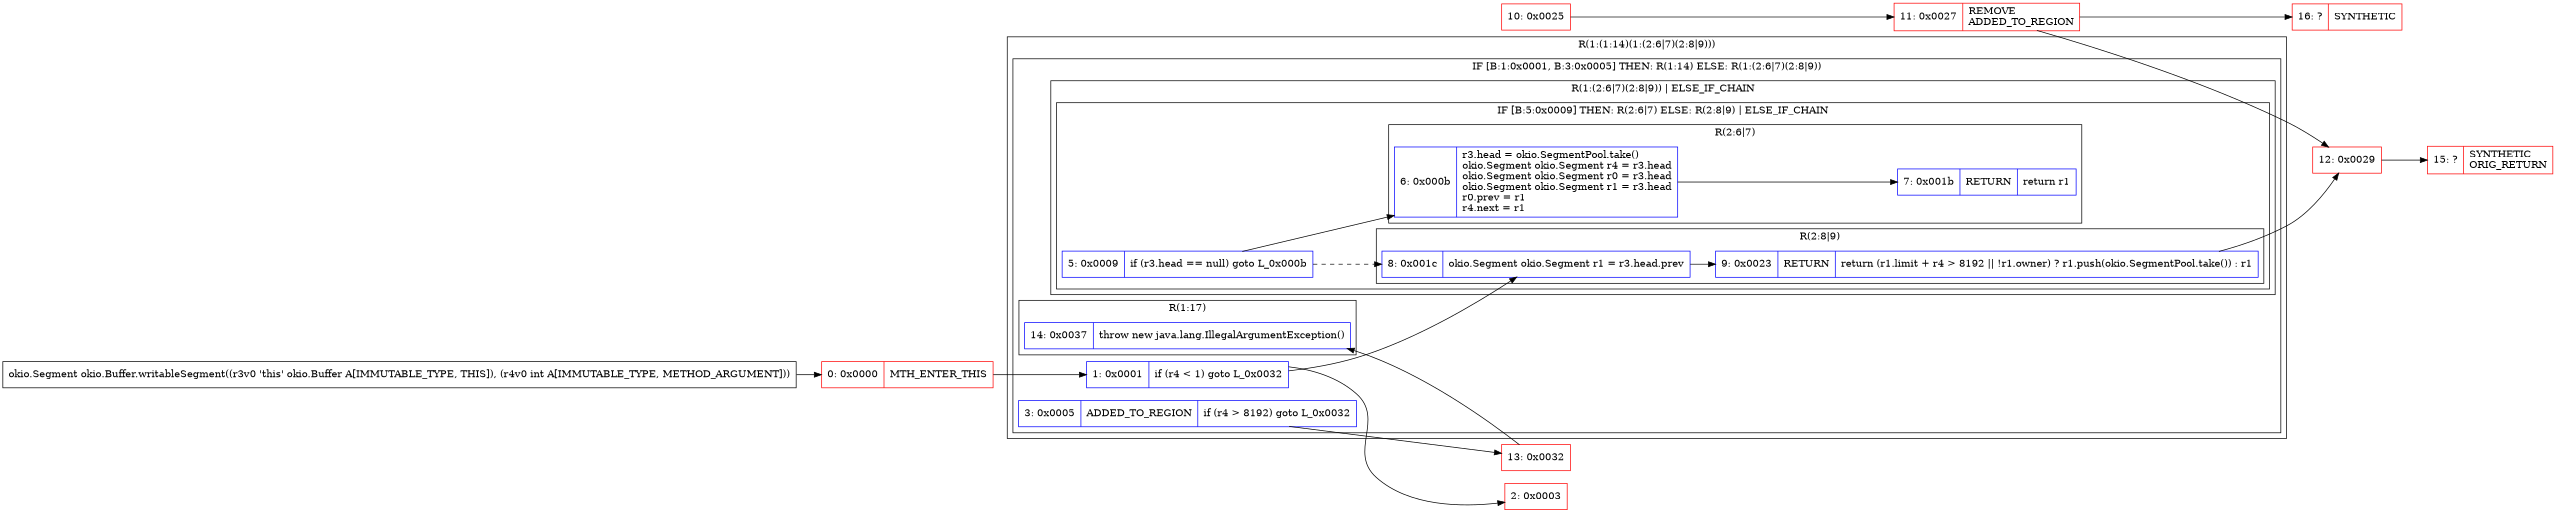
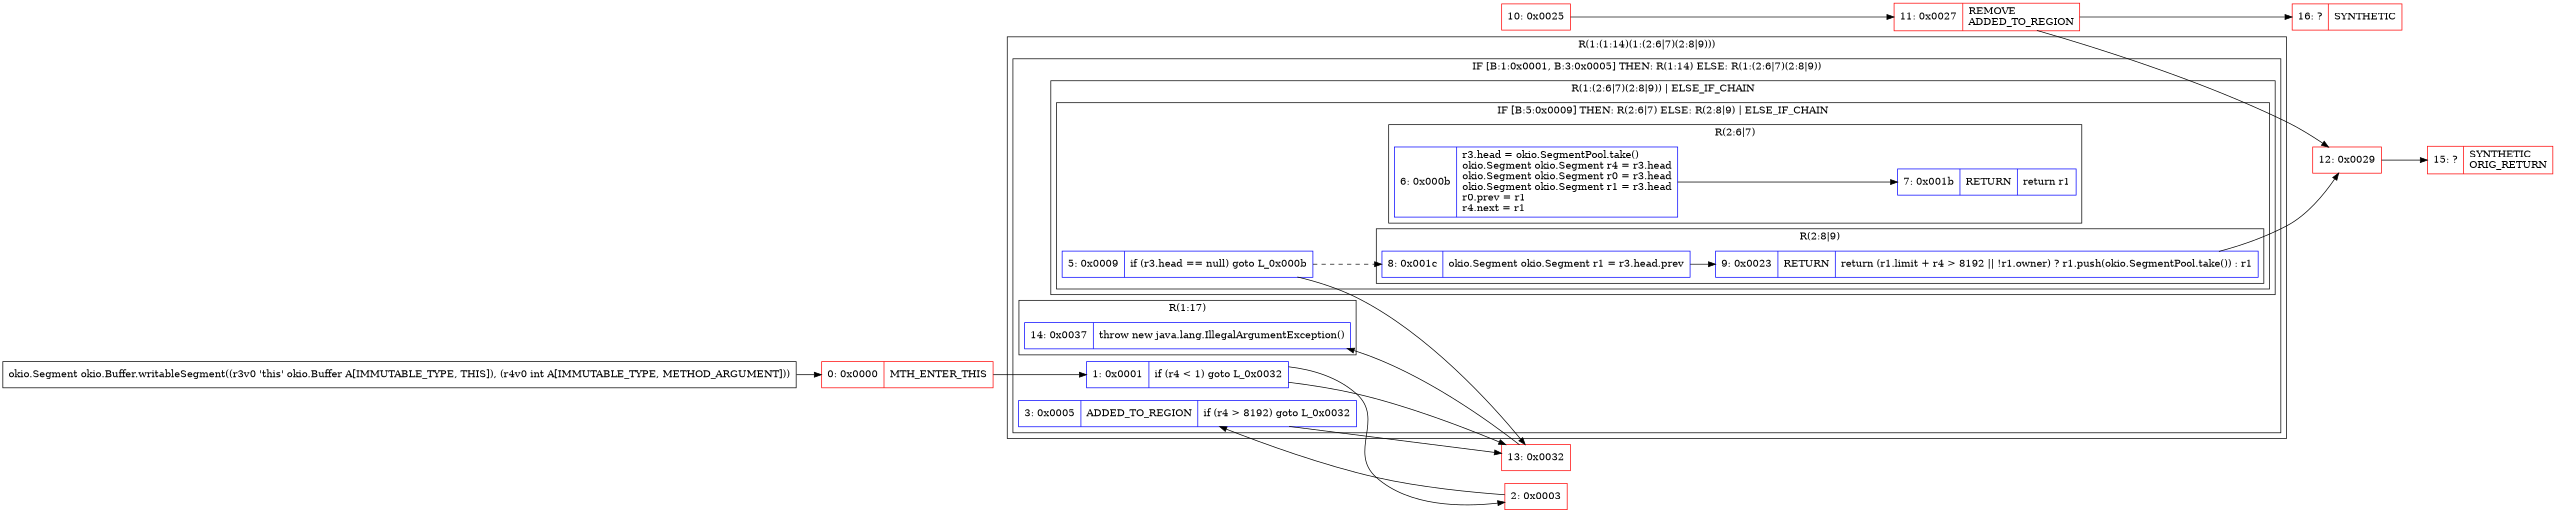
  digraph {
    rankdir=LR
    node [color=blue shape=record]
    n1 [label="{14\:\ 0x0037|throw new java.lang.IllegalArgumentException()\l}"]
    n2 [label="{6\:\ 0x000b|r3.head = okio.SegmentPool.take()\lokio.Segment okio.Segment r4 = r3.head\lokio.Segment okio.Segment r0 = r3.head\lokio.Segment okio.Segment r1 = r3.head\lr0.prev = r1\lr4.next = r1\l}"]
    n3 [label="{7\:\ 0x001b|RETURN\l|return r1\l}"]
    n4 [label="{8\:\ 0x001c|okio.Segment okio.Segment r1 = r3.head.prev\l}"]
    n5 [label="{9\:\ 0x0023|RETURN\l|return (r1.limit + r4 \> 8192 \|\| !r1.owner) ? r1.push(okio.SegmentPool.take()) : r1\l}"]
    n6 [label="{5\:\ 0x0009|if (r3.head == null) goto L_0x000b\l}"]
    n7 [label="{1\:\ 0x0001|if (r4 \< 1) goto L_0x0032\l}"]
    n8 [label="{3\:\ 0x0005|ADDED_TO_REGION\l|if (r4 \> 8192) goto L_0x0032\l}"]
    n9 [color=red label="{12\:\ 0x0029}"]
    n10 [color=red label="{2\:\ 0x0003}"]
    n11 [color=red label="{13\:\ 0x0032}"]
    n12 [color=red label="{10\:\ 0x0025}"]
    n13 [color=red label="{11\:\ 0x0027|REMOVE\lADDED_TO_REGION\l}"]
    n14 [color=red label="{15\:\ ?|SYNTHETIC\lORIG_RETURN\l}"]
    n15 [color=red label="{0\:\ 0x0000|MTH_ENTER_THIS\l}"]
    n16 [color=red label="{16\:\ ?|SYNTHETIC\l}"]
    n17 [label="{okio.Segment okio.Buffer.writableSegment((r3v0 'this' okio.Buffer A[IMMUTABLE_TYPE, THIS]), (r4v0 int A[IMMUTABLE_TYPE, METHOD_ARGUMENT])) }" color=""]
    subgraph cluster_1 {
      label="R(1:(1:14)(1:(2:6|7)(2:8|9)))"
      subgraph cluster_2 {
        label="IF [B:1:0x0001, B:3:0x0005] THEN: R(1:14) ELSE: R(1:(2:6|7)(2:8|9))"
        n7
        n8
        subgraph cluster_3 {
          label="R(1:17)"
          n1
        }
        subgraph cluster_4 {
          label="R(1:(2:6|7)(2:8|9)) | ELSE_IF_CHAIN\l"
          subgraph cluster_5 {
            label="IF [B:5:0x0009] THEN: R(2:6|7) ELSE: R(2:8|9) | ELSE_IF_CHAIN\l"
            n6
            subgraph cluster_6 {
              label="R(2:6|7)"
              n2
              n3
            }
            subgraph cluster_7 {
              label="R(2:8|9)"
              n4
              n5
            }
          }
        }
      }
    }
    n2 -> n3
    n4 -> n5
    n5 -> n9
-   n6 -> n2
+   n6 -> n11
    n6 -> n4 [style=dashed]
    n7 -> n10 [style=solid]
-   n7 -> n4
+   n7 -> n11
    n8 -> n11
    n9 -> n14
+   n10 -> n8
    n11 -> n1
    n12 -> n13
    n13 -> n9
    n13 -> n16
    n15 -> n7
    n17 -> n15
  }
